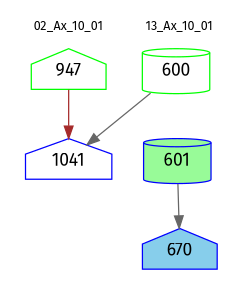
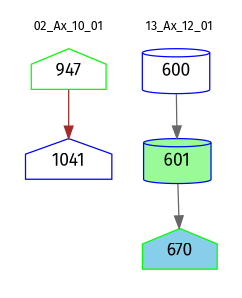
  digraph {
    fontname="Fira Sans"
    node [color=blue fillcolor=white fontname="Fira Sans" shape=house style=filled]
    edge [color=gray40 fontname="Fira Sans"]
    n1 [color=green label=947]
    n2 [label=1041]
-   n3 [color=green label=600 shape=cylinder]
+   n3 [label=600 shape=cylinder]
    n4 [fillcolor=palegreen label=601 shape=cylinder]
-   n5 [fillcolor=skyblue label=670]
+   n5 [color=green fillcolor=skyblue label=670]
    subgraph cluster_1 {
      color=white
      fontsize=10
      label="02_Ax_10_01"
      n1
      n2
    }
    subgraph cluster_2 {
      color=white
      fontsize=10
-     label="13_Ax_10_01"
+     label="13_Ax_12_01"
      n3
      n4
      n5
    }
    n1 -> n2 [color=brown]
-   n3 -> n2
+   n3 -> n4
    n4 -> n5
  }
